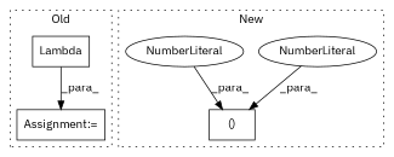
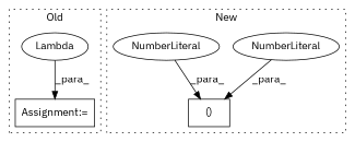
  digraph {
    fontname="IBM Plex Sans"
    node [a=34 l=1 shape=box fontname="IBM Plex Sans"]
    edge [fontname="IBM Plex Sans"]
-   n1 [a=32 l="7,1" label=Lambda s="1958,1968"]
+   n1 [a=32 l="7,1" label=Lambda s="1958,1968" shape=ellipse]
    n2 [a=7 label="Assignment:=" s=1957]
    n3 [a=106 l=30 label="()" s=2190]
    n4 [label=NumberLiteral s=2205 shape=ellipse]
    n5 [label=NumberLiteral s=2219 shape=ellipse]
    subgraph cluster_1 {
      label=Old
      style=dotted
      n1
      n2
    }
    subgraph cluster_2 {
      label=New
      style=dotted
      n3
      n4
      n5
    }
    n1 -> n2 [label=_para_]
    n4 -> n3 [label=_para_]
    n5 -> n3 [label=_para_]
  }
